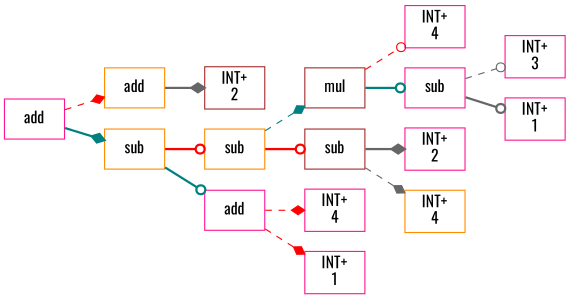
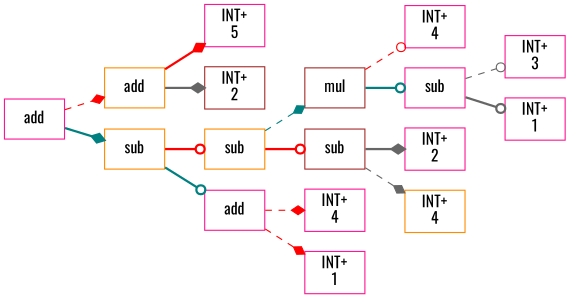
  digraph {
    rankdir=LR
    fontname=Oswald
    node [shape=box color=deeppink fontname=Oswald]
    edge [color=red style=bold arrowhead=diamond fontname=Oswald]
    n1 [label=add]
    n2 [label=add color=darkorange]
    n3 [label=sub color=darkorange]
+   n4 [label="INT+\n5"]
    n5 [label="INT+\n2" color=brown]
    n6 [label=sub color=darkorange]
    n7 [label=add]
    n8 [label=mul color=brown]
    n9 [label=sub color=brown]
    n10 [label="INT+\n4"]
    n11 [label=sub]
    n12 [label="INT+\n3"]
    n13 [label="INT+\n1"]
    n14 [label="INT+\n2"]
    n15 [label="INT+\n4" color=darkorange]
    n16 [label="INT+\n4"]
    n17 [label="INT+\n1"]
    n1 -> n2 [style=dashed]
    n1 -> n3 [color=teal]
+   n2 -> n4
    n2 -> n5 [color=gray40]
    n3 -> n6 [arrowhead=odot]
    n3 -> n7 [color=teal arrowhead=odot]
    n6 -> n8 [color=teal style=dashed]
    n6 -> n9 [arrowhead=odot]
    n7 -> n16 [style=dashed]
    n7 -> n17 [style=dashed]
    n8 -> n10 [style=dashed arrowhead=odot]
    n8 -> n11 [color=teal arrowhead=odot]
    n9 -> n14 [color=gray40]
    n9 -> n15 [color=gray40 style=dashed]
    n11 -> n12 [color=gray40 style=dashed arrowhead=odot]
    n11 -> n13 [color=gray40 arrowhead=odot]
  }
